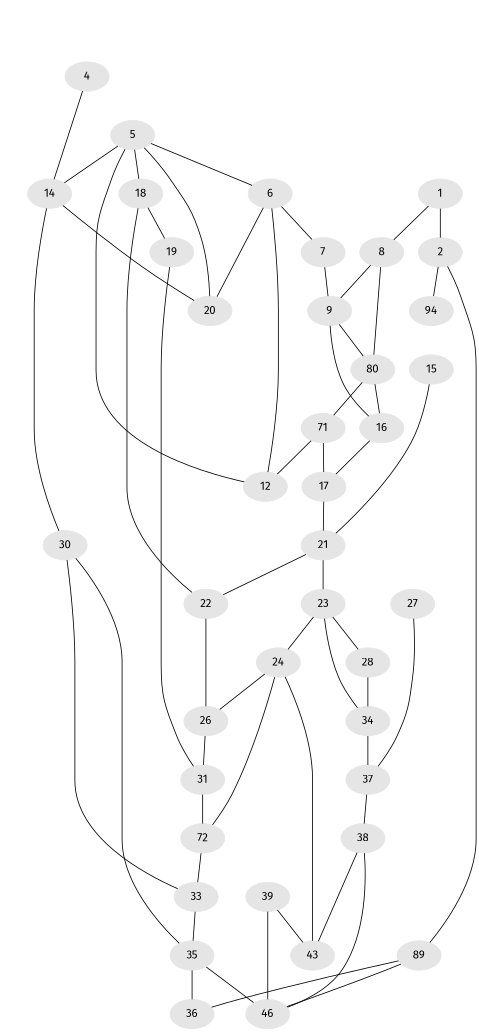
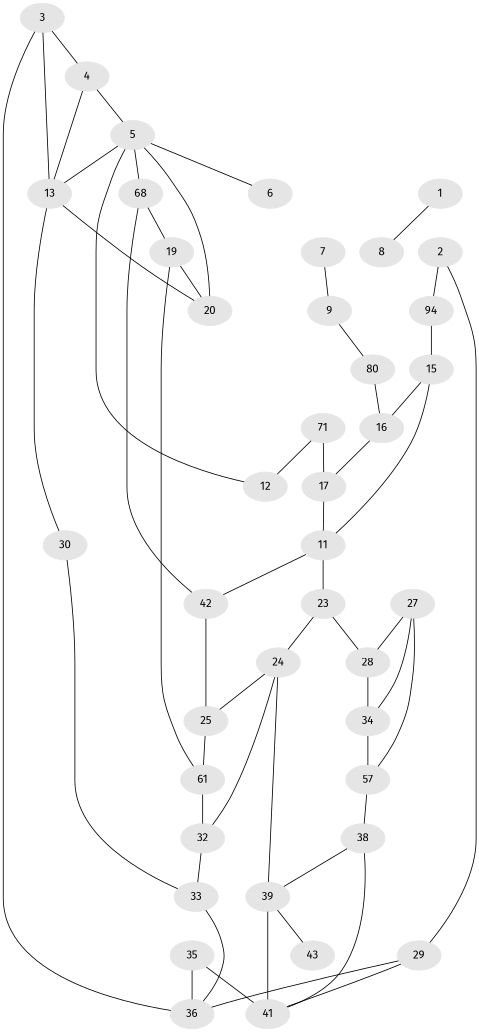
  graph {
    fontname="Fira Sans"
    node [color=gray90 fontname="Fira Sans" style=filled]
    edge [fontname="Fira Sans" weight=1.0]
    1
    2
    8
    n4 [label=94]
-   29 [label=89]
+   29
    9
    n7 [label=80]
+   3
    4
-   13 [label=14]
+   13
    36
    15
-   41 [label=46]
+   41
    5
    20
    30
    6
    12
-   18
+   18 [label=68]
    7
    19
-   22
+   22 [label=42]
    n23 [label=71]
    16
    17
-   21
+   21 [label=11]
    33
    35
    23
-   31
-   25 [label=26]
-   32 [label=72]
+   31 [label=61]
+   25
+   32
    24
    28
    34
    n36 [label=43]
-   37
+   37 [label=57]
    27
    38
    39
-   1 -- 2 [weight=2.0]
    1 -- 8
    2 -- n4 [weight=2.0]
    2 -- 29
-   8 -- 9
-   8 -- n7
+   n4 -- 15
    29 -- 36
    29 -- 41
    9 -- n7
-   n7 -- n23
    n7 -- 16
+   3 -- 4
+   3 -- 13
+   3 -- 36
    4 -- 13
+   4 -- 5
    13 -- 20
    13 -- 30 [weight=2.0]
-   9 -- 16
+   15 -- 16
    15 -- 21
    5 -- 13
    5 -- 20
    5 -- 6
    5 -- 12
    5 -- 18
    30 -- 33
-   30 -- 35
-   6 -- 12
-   6 -- 7
    18 -- 19
    18 -- 22
    7 -- 9
-   6 -- 20
+   19 -- 20
    19 -- 31
    22 -- 25
    n23 -- 12
    n23 -- 17
    16 -- 17
    17 -- 21
    21 -- 22
    21 -- 23 [weight=2.0]
-   33 -- 35
+   33 -- 36
    35 -- 36 [weight=2.0]
    35 -- 41 [weight=2.0]
    23 -- 24 [weight=2.0]
    23 -- 28
-   23 -- 34
+   27 -- 34
    31 -- 32
    25 -- 31
    32 -- 33
    24 -- 25
    24 -- 32
-   24 -- n36 [weight=2.0]
+   24 -- 39 [weight=2.0]
    28 -- 34
    34 -- 37
    37 -- 38
+   27 -- 28
    27 -- 37
    38 -- 41
-   38 -- n36
+   38 -- 39
    39 -- 41
    39 -- n36
  }
